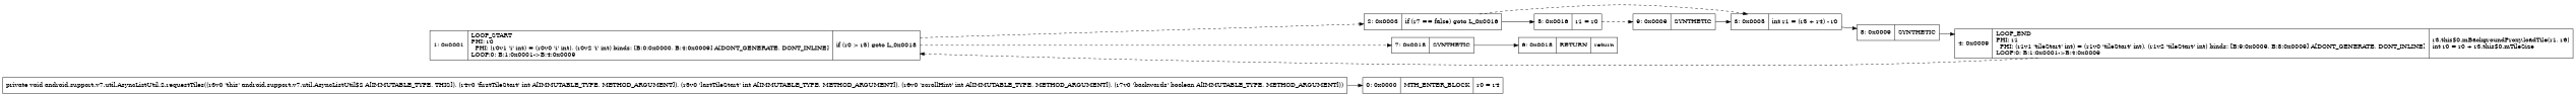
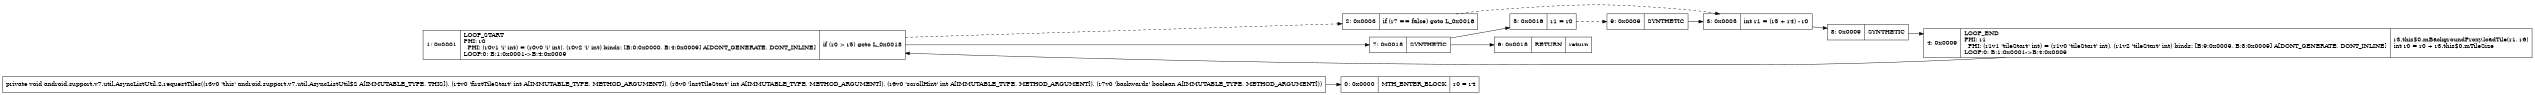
  digraph {
    rankdir=LR
    node [shape=record]
    n1 [label="{0\:\ 0x0000|MTH_ENTER_BLOCK\l|r0 = r4\l}"]
    n2 [label="{1\:\ 0x0001|LOOP_START\lPHI: r0 \l  PHI: (r0v1 'i' int) = (r0v0 'i' int), (r0v2 'i' int) binds: [B:0:0x0000, B:4:0x0009] A[DONT_GENERATE, DONT_INLINE]\lLOOP:0: B:1:0x0001\-\>B:4:0x0009\l|if (r0 \> r5) goto L_0x0018\l}"]
    n3 [label="{2\:\ 0x0003|if (r7 == false) goto L_0x0016\l}"]
    n4 [label="{7\:\ 0x0018|SYNTHETIC\l}"]
    n5 [label="{3\:\ 0x0005|int r1 = (r5 + r4) \- r0\l}"]
    n6 [label="{5\:\ 0x0016|r1 = r0\l}"]
    n7 [label="{6\:\ 0x0018|RETURN\l|return\l}"]
    n8 [label="{8\:\ 0x0009|SYNTHETIC\l}"]
    n9 [label="{9\:\ 0x0009|SYNTHETIC\l}"]
    n10 [label="{4\:\ 0x0009|LOOP_END\lPHI: r1 \l  PHI: (r1v1 'tileStart' int) = (r1v0 'tileStart' int), (r1v2 'tileStart' int) binds: [B:9:0x0009, B:8:0x0009] A[DONT_GENERATE, DONT_INLINE]\lLOOP:0: B:1:0x0001\-\>B:4:0x0009\l|r3.this$0.mBackgroundProxy.loadTile(r1, r6)\lint r0 = r0 + r3.this$0.mTileSize\l}"]
    n11 [label="{private void android.support.v7.util.AsyncListUtil.2.requestTiles((r3v0 'this' android.support.v7.util.AsyncListUtil$2 A[IMMUTABLE_TYPE, THIS]), (r4v0 'firstTileStart' int A[IMMUTABLE_TYPE, METHOD_ARGUMENT]), (r5v0 'lastTileStart' int A[IMMUTABLE_TYPE, METHOD_ARGUMENT]), (r6v0 'scrollHint' int A[IMMUTABLE_TYPE, METHOD_ARGUMENT]), (r7v0 'backwards' boolean A[IMMUTABLE_TYPE, METHOD_ARGUMENT])) }"]
    n2 -> n3 [style=dashed]
-   n2 -> n4 [style=dashed]
+   n2 -> n4
    n3 -> n5 [style=dashed]
-   n3 -> n6
+   n4 -> n6
    n4 -> n7
    n5 -> n8
    n6 -> n9 [style=dashed]
    n8 -> n10
    n9 -> n5
-   n10 -> n2 [style=dashed]
+   n10 -> n2
    n11 -> n1
  }
